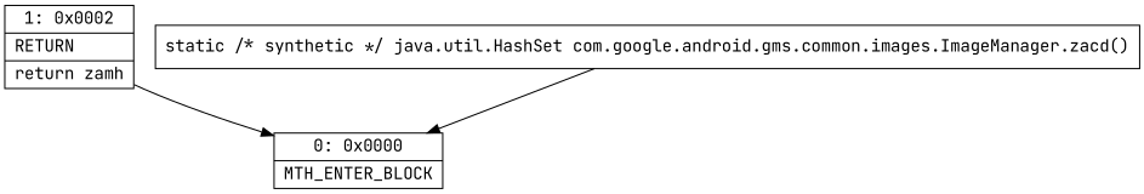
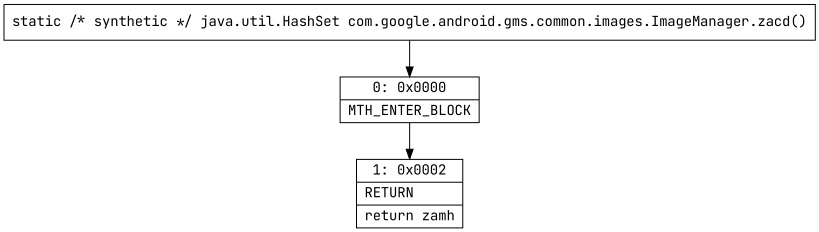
  digraph {
    fontname="JetBrains Mono"
    node [shape=record fontname="JetBrains Mono"]
    edge [fontname="JetBrains Mono"]
    n1 [label="{0\:\ 0x0000|MTH_ENTER_BLOCK\l}"]
    n2 [label="{1\:\ 0x0002|RETURN\l|return zamh\l}"]
    n3 [label="{static \/* synthetic *\/ java.util.HashSet com.google.android.gms.common.images.ImageManager.zacd() }"]
-   n2 -> n1
+   n1 -> n2
    n3 -> n1
  }
